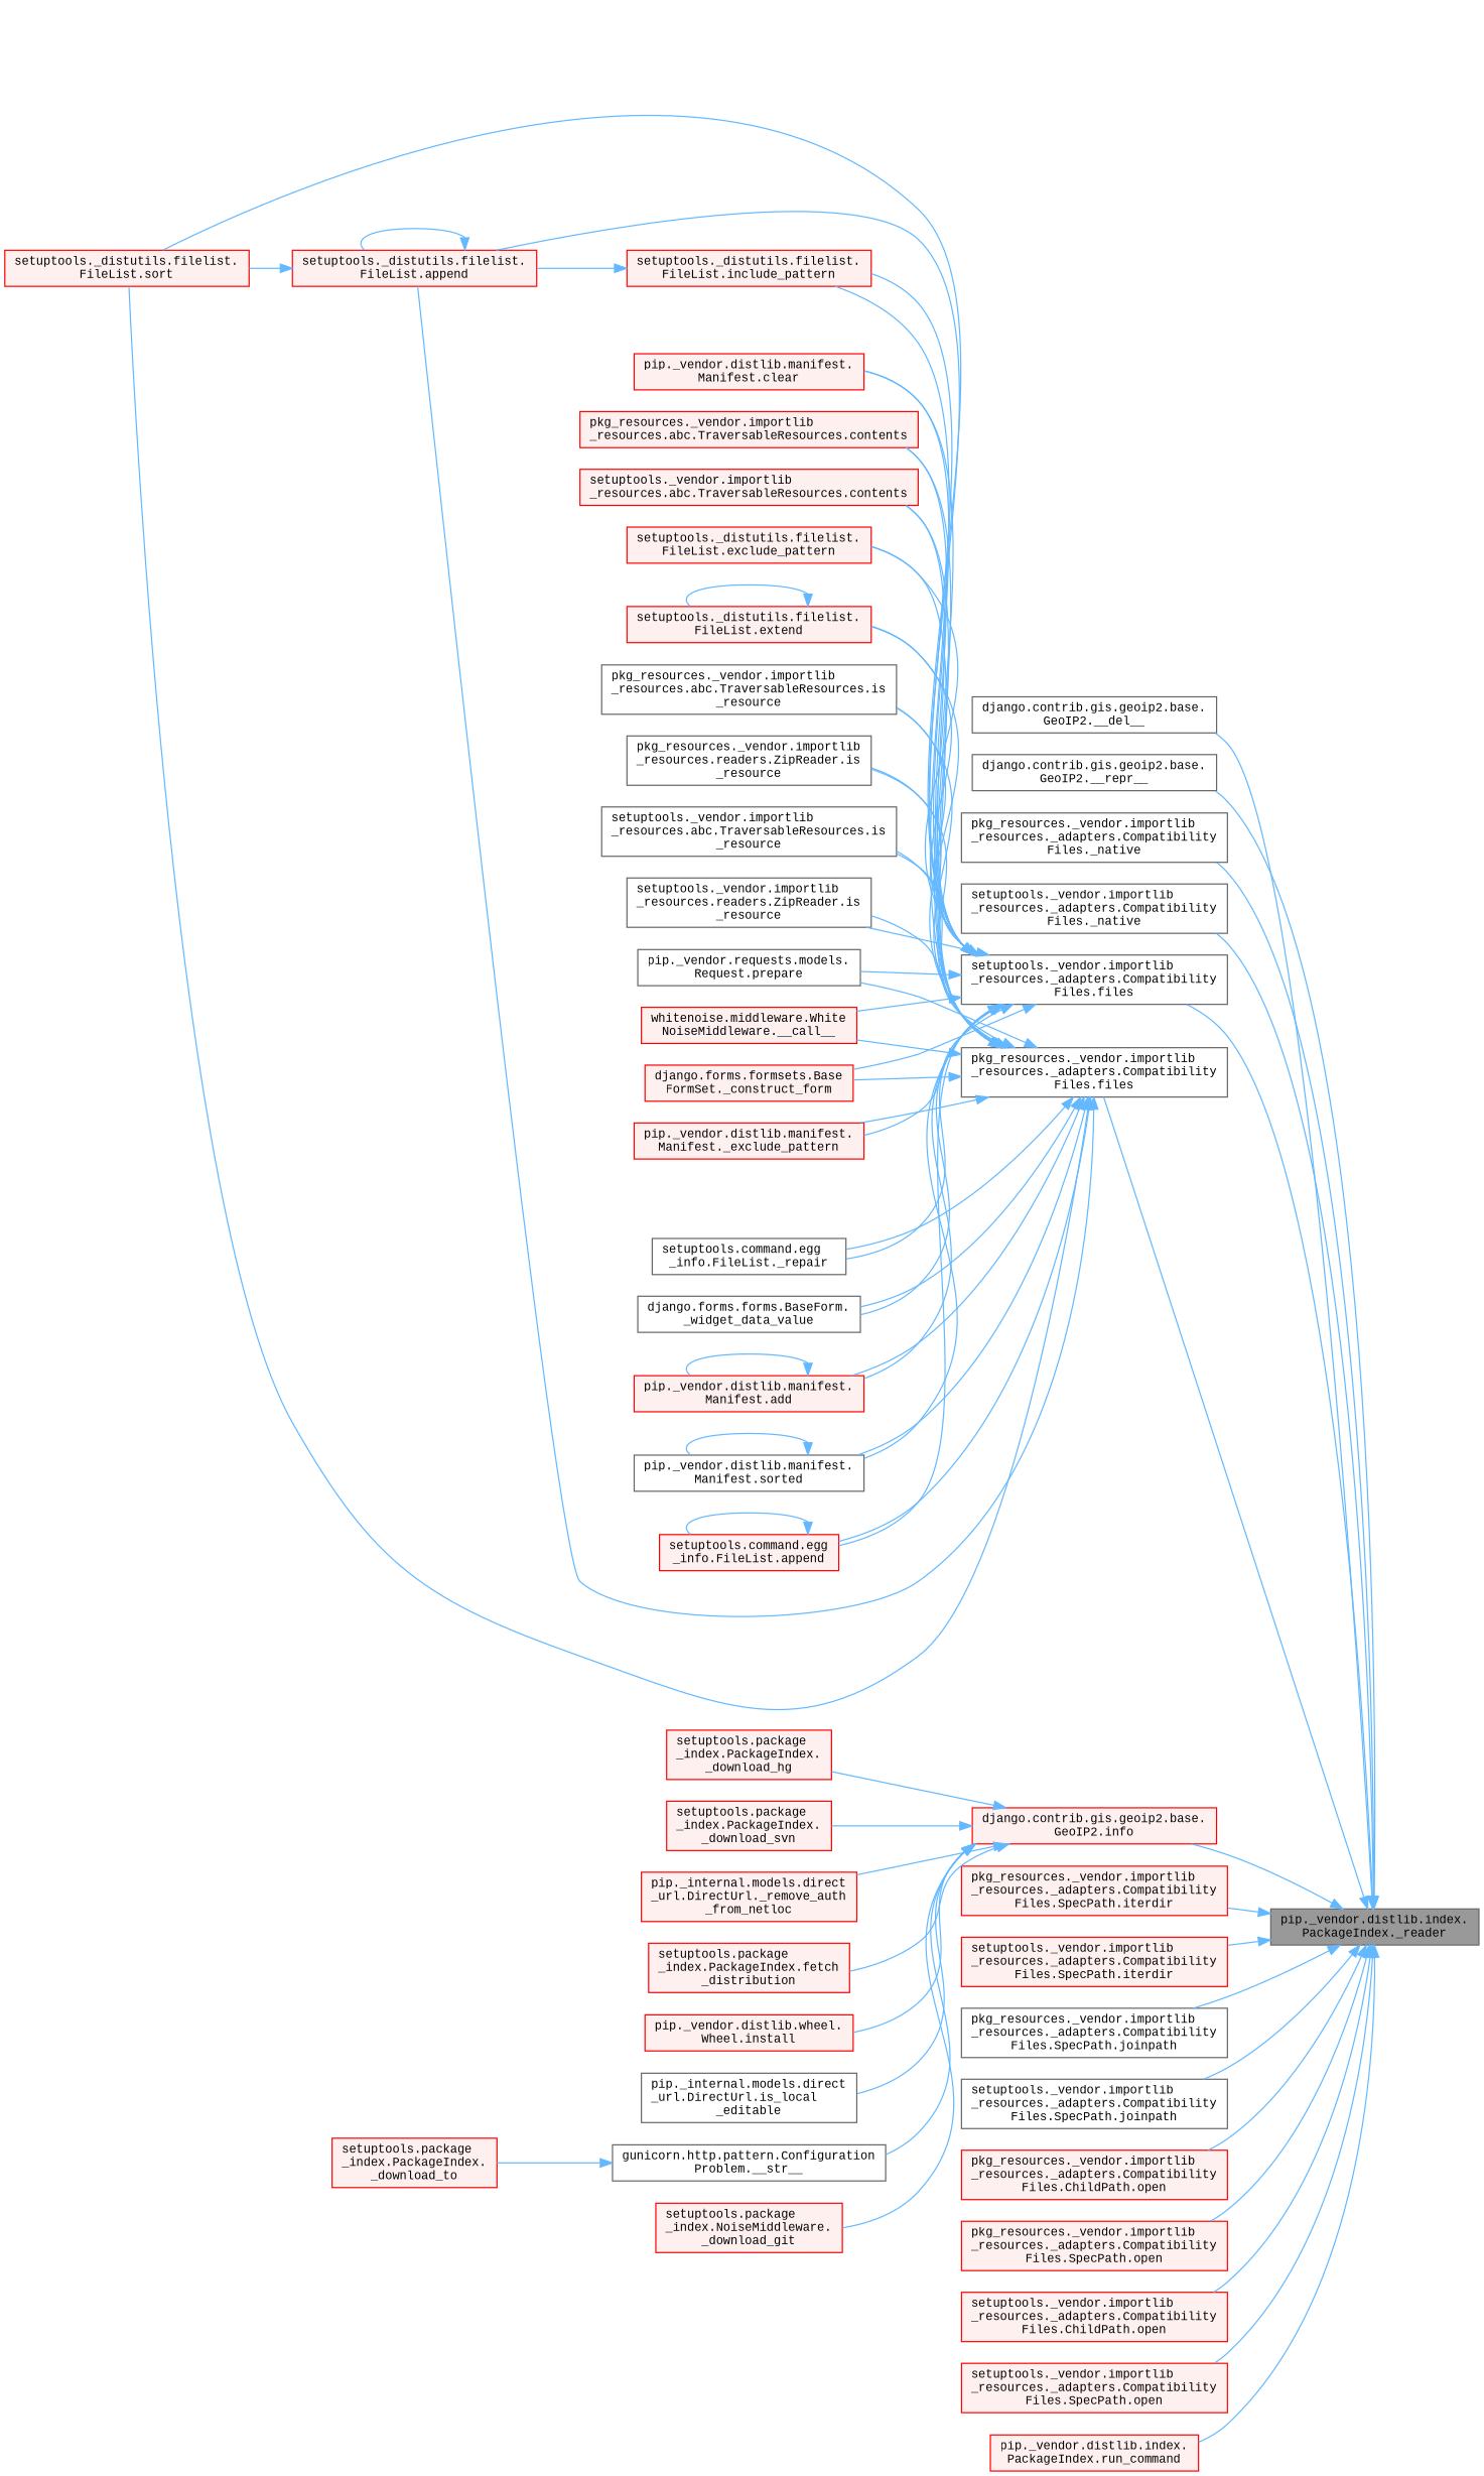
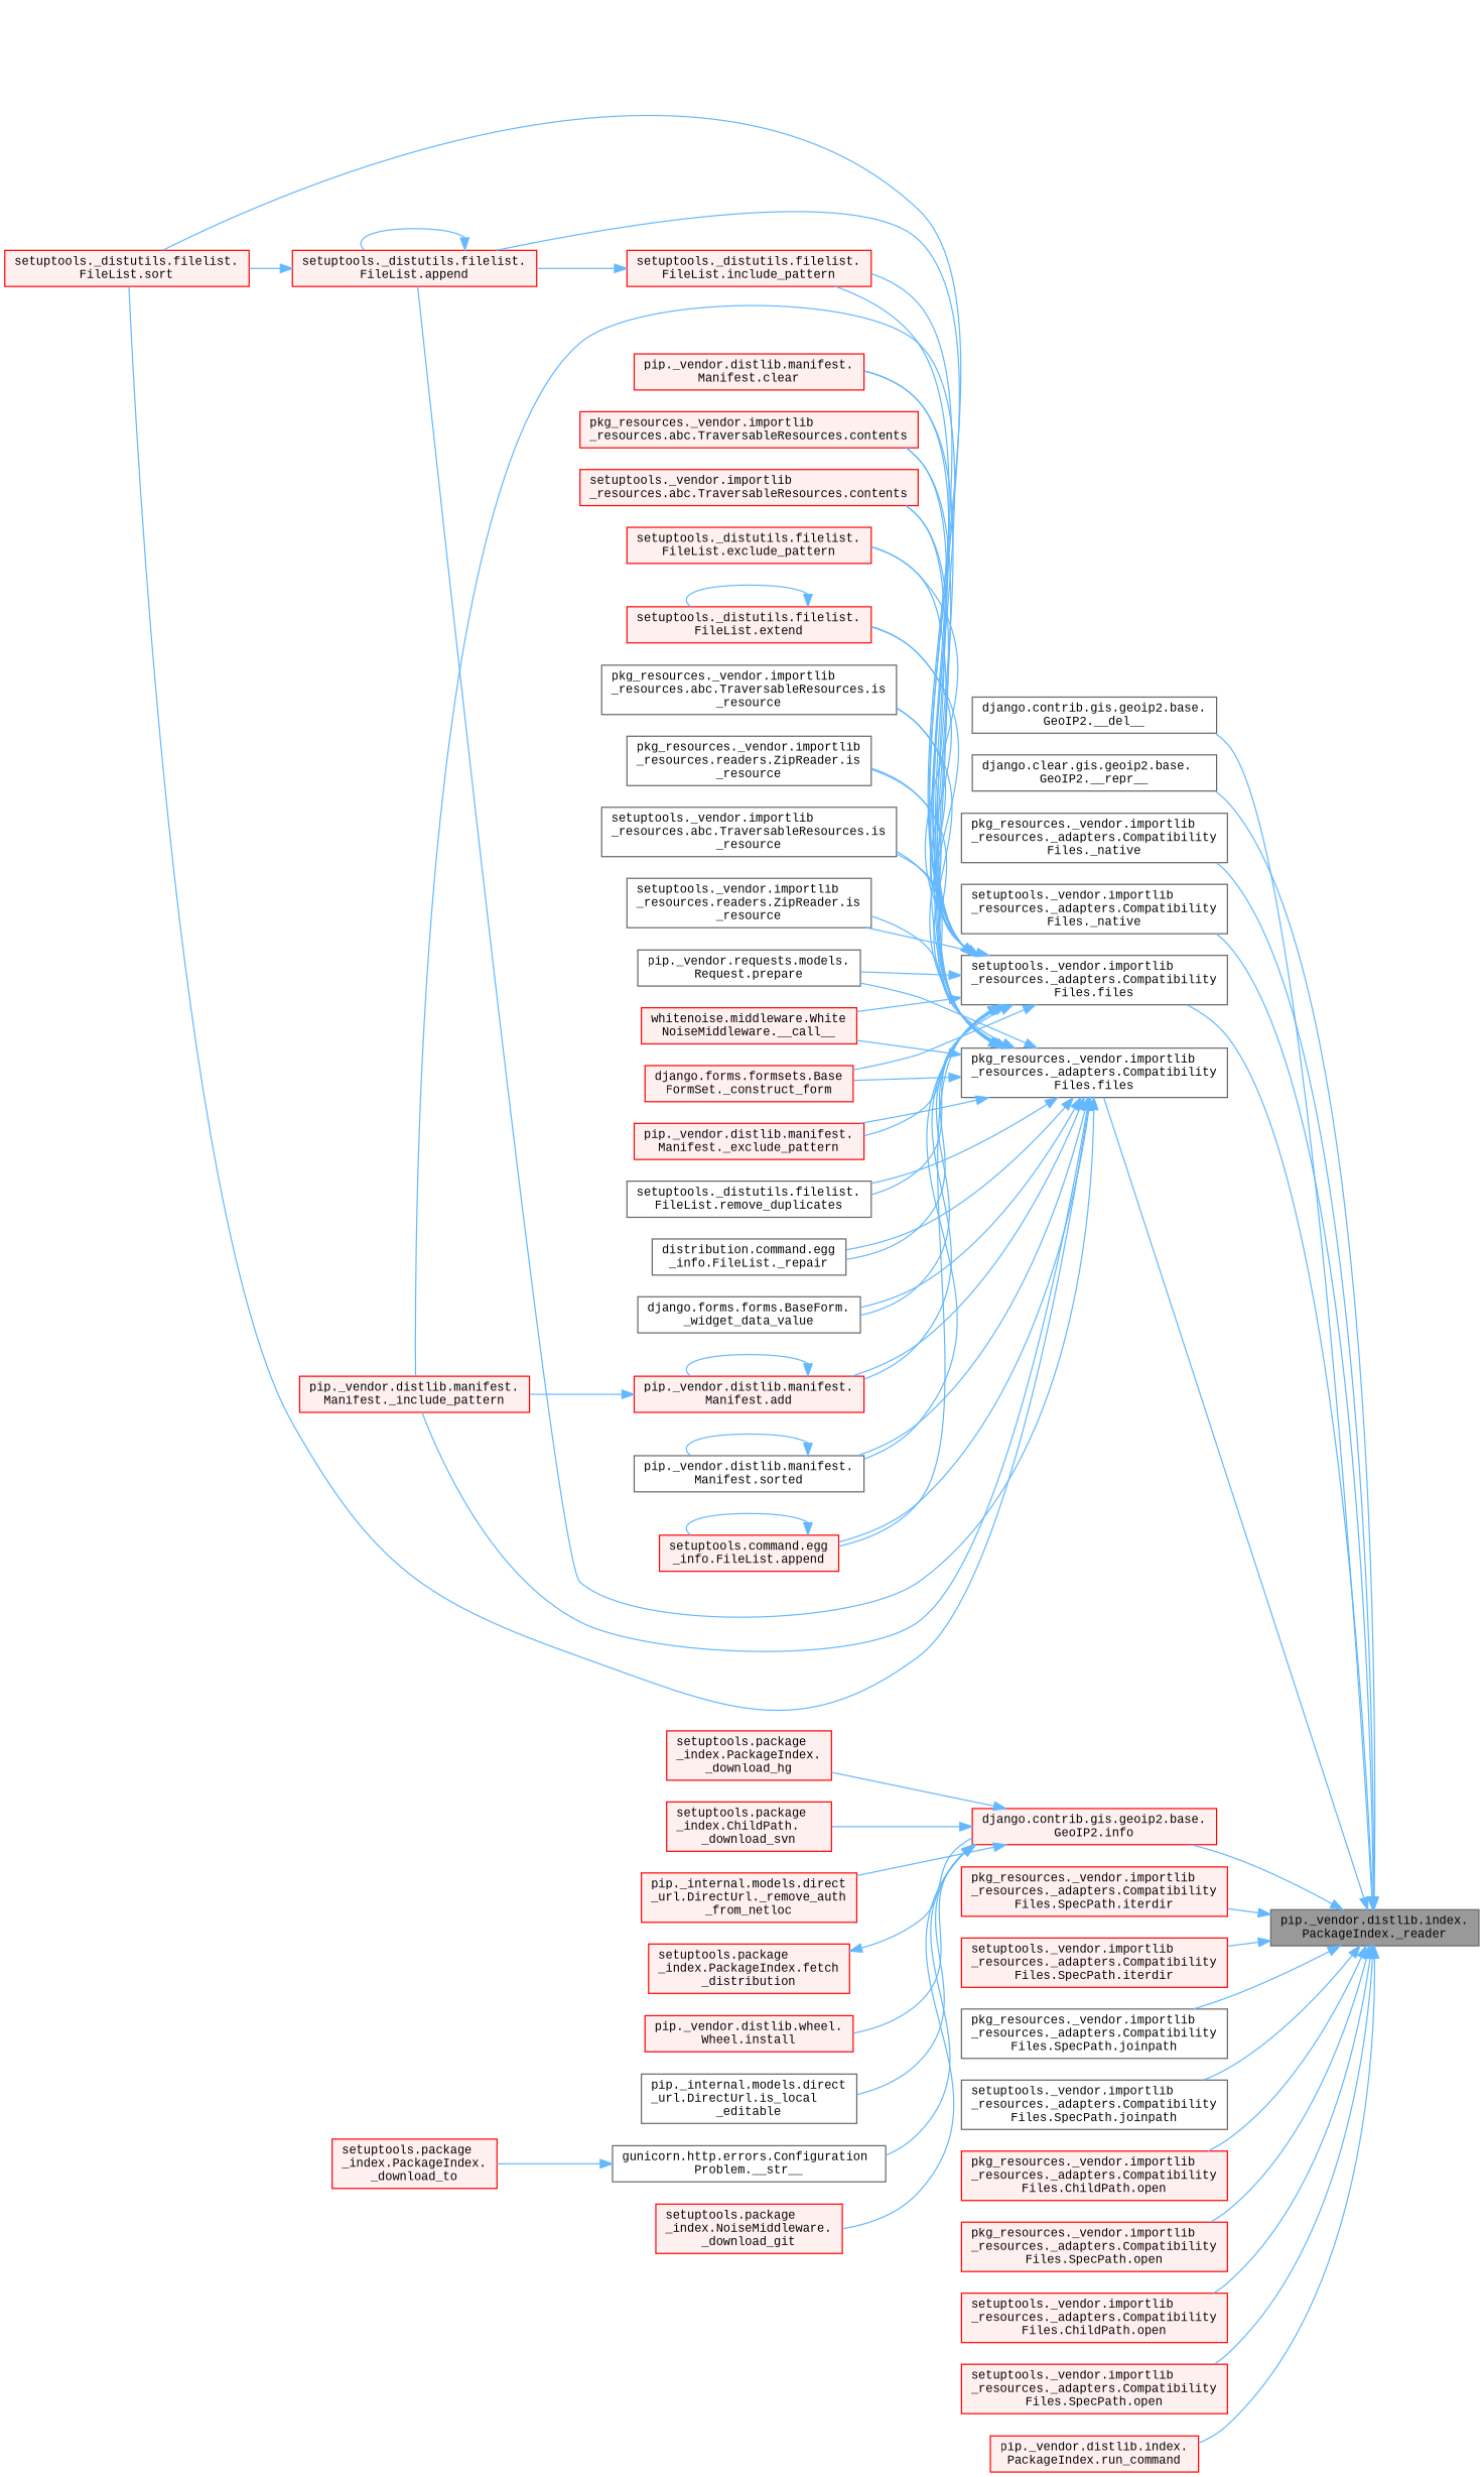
  digraph {
    fontname="Liberation Mono"
    rankdir=RL
    node [color=red fillcolor="#FFF0F0" fontname="Liberation Mono" fontsize=10 shape=box style=filled]
    edge [color=steelblue1 dir=back fontname="Liberation Mono" fontsize=10 labelfontname=Helvetica labelfontsize=10 style=solid]
    n1 [color=gray40 fillcolor=grey60 fontcolor=black height=0.2 label="pip._vendor.distlib.index.\lPackageIndex._reader" width=0.4]
    n2 [color=grey40 fillcolor=white height=0.2 label="django.contrib.gis.geoip2.base.\lGeoIP2.__del__" width=0.4]
-   n3 [color=grey40 fillcolor=white height=0.2 label="django.contrib.gis.geoip2.base.\lGeoIP2.__repr__" width=0.4]
+   n3 [color=grey40 fillcolor=white height=0.2 label="django.clear.gis.geoip2.base.\lGeoIP2.__repr__" width=0.4]
    n4 [color=grey40 fillcolor=white height=0.2 label="pkg_resources._vendor.importlib\l_resources._adapters.Compatibility\lFiles._native" width=0.4]
    n5 [color=grey40 fillcolor=white height=0.2 label="setuptools._vendor.importlib\l_resources._adapters.Compatibility\lFiles._native" width=0.4]
    n6 [color=grey40 fillcolor=white height=0.2 label="pkg_resources._vendor.importlib\l_resources._adapters.Compatibility\lFiles.files" width=0.4]
    n7 [color=grey40 fillcolor=white height=0.2 label="setuptools._vendor.importlib\l_resources._adapters.Compatibility\lFiles.files" width=0.4]
    n8 [height=0.2 label="django.contrib.gis.geoip2.base.\lGeoIP2.info" width=0.4]
    n9 [height=0.2 label="pkg_resources._vendor.importlib\l_resources._adapters.Compatibility\lFiles.SpecPath.iterdir" width=0.4]
    n10 [height=0.2 label="setuptools._vendor.importlib\l_resources._adapters.Compatibility\lFiles.SpecPath.iterdir" width=0.4]
    n11 [color=grey40 fillcolor=white height=0.2 label="pkg_resources._vendor.importlib\l_resources._adapters.Compatibility\lFiles.SpecPath.joinpath" width=0.4]
    n12 [color=grey40 fillcolor=white height=0.2 label="setuptools._vendor.importlib\l_resources._adapters.Compatibility\lFiles.SpecPath.joinpath" width=0.4]
    n13 [height=0.2 label="pkg_resources._vendor.importlib\l_resources._adapters.Compatibility\lFiles.ChildPath.open" width=0.4]
    n14 [height=0.2 label="pkg_resources._vendor.importlib\l_resources._adapters.Compatibility\lFiles.SpecPath.open" width=0.4]
    n15 [height=0.2 label="setuptools._vendor.importlib\l_resources._adapters.Compatibility\lFiles.ChildPath.open" width=0.4]
    n16 [height=0.2 label="setuptools._vendor.importlib\l_resources._adapters.Compatibility\lFiles.SpecPath.open" width=0.4]
    n17 [height=0.2 label="pip._vendor.distlib.index.\lPackageIndex.run_command" width=0.4]
    n18 [height=0.2 label="whitenoise.middleware.White\lNoiseMiddleware.__call__" width=0.4]
    n19 [height=0.2 label="django.forms.formsets.Base\lFormSet._construct_form" width=0.4]
    n20 [height=0.2 label="pip._vendor.distlib.manifest.\lManifest._exclude_pattern" width=0.4]
-   n22 [color=grey40 fillcolor=white height=0.2 label="setuptools.command.egg\l_info.FileList._repair" width=0.4]
+   n21 [height=0.2 label="pip._vendor.distlib.manifest.\lManifest._include_pattern" width=0.4]
+   n22 [color=grey40 fillcolor=white height=0.2 label="distribution.command.egg\l_info.FileList._repair" width=0.4]
    n23 [color=grey40 fillcolor=white height=0.2 label="django.forms.forms.BaseForm.\l_widget_data_value" width=0.4]
    n24 [height=0.2 label="pip._vendor.distlib.manifest.\lManifest.add" width=0.4]
    n25 [height=0.2 label="setuptools._distutils.filelist.\lFileList.append" width=0.4]
    n26 [height=0.2 label="setuptools._distutils.filelist.\lFileList.include_pattern" width=0.4]
    n27 [height=0.2 label="setuptools._distutils.filelist.\lFileList.sort" width=0.4]
    n28 [height=0.2 label="setuptools.command.egg\l_info.FileList.append" width=0.4]
    n29 [height=0.2 label="pip._vendor.distlib.manifest.\lManifest.clear" width=0.4]
    n30 [height=0.2 label="pkg_resources._vendor.importlib\l_resources.abc.TraversableResources.contents" width=0.4]
    n31 [height=0.2 label="setuptools._vendor.importlib\l_resources.abc.TraversableResources.contents" width=0.4]
    n32 [height=0.2 label="setuptools._distutils.filelist.\lFileList.exclude_pattern" width=0.4]
    n33 [height=0.2 label="setuptools._distutils.filelist.\lFileList.extend" width=0.4]
    n34 [color=grey40 fillcolor=white height=0.2 label="pkg_resources._vendor.importlib\l_resources.abc.TraversableResources.is\l_resource" width=0.4]
    n35 [color=grey40 fillcolor=white height=0.2 label="pkg_resources._vendor.importlib\l_resources.readers.ZipReader.is\l_resource" width=0.4]
    n36 [color=grey40 fillcolor=white height=0.2 label="setuptools._vendor.importlib\l_resources.abc.TraversableResources.is\l_resource" width=0.4]
    n37 [color=grey40 fillcolor=white height=0.2 label="setuptools._vendor.importlib\l_resources.readers.ZipReader.is\l_resource" width=0.4]
    n38 [color=grey40 fillcolor=white height=0.2 label="pip._vendor.requests.models.\lRequest.prepare" width=0.4]
+   n39 [color=grey40 fillcolor=white height=0.2 label="setuptools._distutils.filelist.\lFileList.remove_duplicates" width=0.4]
    n40 [color=grey40 fillcolor=white height=0.2 label="pip._vendor.distlib.manifest.\lManifest.sorted" width=0.4]
-   n41 [color=grey40 fillcolor=white height=0.2 label="gunicorn.http.pattern.Configuration\lProblem.__str__" width=0.4]
+   n41 [color=grey40 fillcolor=white height=0.2 label="gunicorn.http.errors.Configuration\lProblem.__str__" width=0.4]
    n42 [height=0.2 label="setuptools.package\l_index.NoiseMiddleware.\l_download_git" width=0.4]
    n43 [height=0.2 label="setuptools.package\l_index.PackageIndex.\l_download_hg" width=0.4]
-   n44 [height=0.2 label="setuptools.package\l_index.PackageIndex.\l_download_svn" width=0.4]
+   n44 [height=0.2 label="setuptools.package\l_index.ChildPath.\l_download_svn" width=0.4]
    n45 [height=0.2 label="pip._internal.models.direct\l_url.DirectUrl._remove_auth\l_from_netloc" width=0.4]
    n46 [height=0.2 label="setuptools.package\l_index.PackageIndex.fetch\l_distribution" width=0.4]
    n47 [height=0.2 label="pip._vendor.distlib.wheel.\lWheel.install" width=0.4]
    n48 [color=grey40 fillcolor=white height=0.2 label="pip._internal.models.direct\l_url.DirectUrl.is_local\l_editable" width=0.4]
    n49 [height=0.2 label="setuptools.package\l_index.PackageIndex.\l_download_to" width=0.4]
    n1 -> n2
    n1 -> n3
    n1 -> n4
    n1 -> n5
    n1 -> n6
    n1 -> n7
    n1 -> n8
    n1 -> n9
    n1 -> n10
    n1 -> n11
    n1 -> n12
    n1 -> n13
    n1 -> n14
    n1 -> n15
    n1 -> n16
    n1 -> n17
    n6 -> n18
    n6 -> n19
    n6 -> n20
+   n6 -> n21
    n6 -> n22
    n6 -> n23
    n6 -> n24
    n6 -> n25
    n6 -> n26
    n6 -> n27
    n6 -> n28
    n6 -> n29
    n6 -> n30
    n6 -> n31
    n6 -> n32
    n6 -> n33
    n6 -> n34
    n6 -> n35
    n6 -> n36
    n6 -> n37
    n6 -> n38
+   n6 -> n39
    n6 -> n40
    n7 -> n18
    n7 -> n19
    n7 -> n20
+   n7 -> n21
    n7 -> n22
    n7 -> n23
    n7 -> n24
    n7 -> n25
    n7 -> n26
    n7 -> n27
    n7 -> n28
    n7 -> n29
    n7 -> n30
    n7 -> n31
    n7 -> n32
    n7 -> n33
    n7 -> n34
    n7 -> n35
    n7 -> n36
    n7 -> n37
    n7 -> n38
+   n7 -> n39
    n7 -> n40
    n8 -> n41
    n8 -> n42
    n8 -> n43
    n8 -> n44
    n8 -> n45
-   n8 -> n46
+   n46 -> n8
    n8 -> n47
    n8 -> n48
+   n24 -> n21
    n24 -> n24
    n25 -> n25
    n25 -> n27
    n26 -> n25
    n28 -> n28
    n33 -> n33
    n40 -> n40
    n41 -> n49
  }
